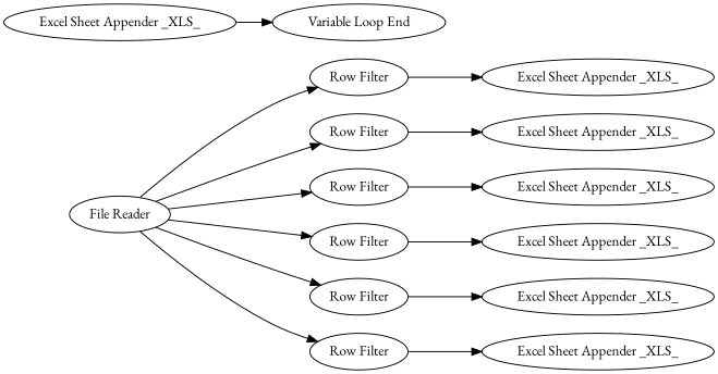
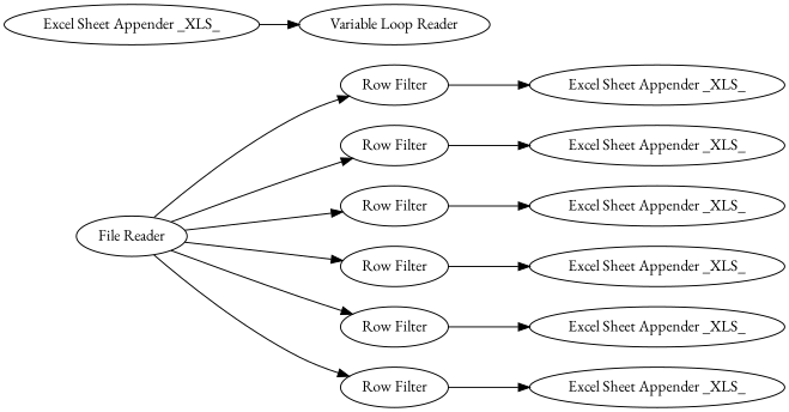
  digraph {
    fontname="EB Garamond"
    rankdir=LR
    node [fontname="EB Garamond"]
    edge [fontname="EB Garamond"]
    n1 [label="File Reader"]
    n2 [label="Row Filter"]
    n3 [label="Row Filter"]
    n4 [label="Row Filter"]
    n5 [label="Row Filter"]
    n6 [label="Row Filter"]
    n7 [label="Row Filter"]
    n8 [label="Excel Sheet Appender _XLS_"]
    n9 [label="Excel Sheet Appender _XLS_"]
    n10 [label="Excel Sheet Appender _XLS_"]
    n11 [label="Excel Sheet Appender _XLS_"]
    n12 [label="Excel Sheet Appender _XLS_"]
    n13 [label="Excel Sheet Appender _XLS_"]
    n14 [label="Excel Sheet Appender _XLS_"]
-   n15 [label="Variable Loop End"]
+   n15 [label="Variable Loop Reader"]
    n1 -> n2
    n1 -> n3
    n1 -> n4
    n1 -> n5
    n1 -> n6
    n1 -> n7
    n2 -> n8
    n3 -> n9
    n4 -> n10
    n5 -> n11
    n6 -> n12
    n7 -> n13
    n14 -> n15
  }
